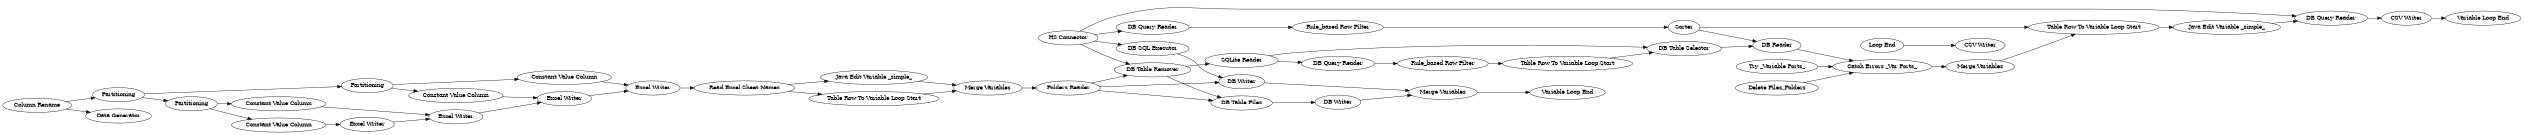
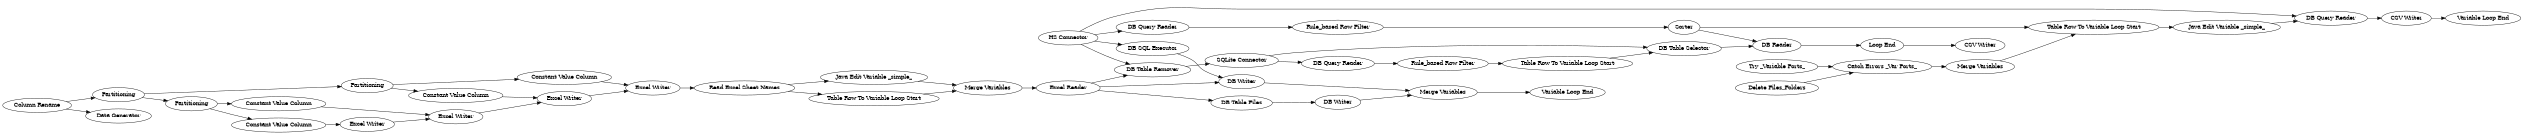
  digraph {
    rankdir=LR
    n1 [label="Constant Value Column"]
    n2 [label="Excel Writer"]
    n3 [label="Excel Writer"]
    n4 [label="DB Writer"]
    n5 [label="Merge Variables"]
    n6 [label="Variable Loop End"]
    n7 [label="DB Reader"]
    n8 [label="Loop End"]
    n9 [label="CSV Writer"]
    n10 [label="Try _Variable Ports_"]
    n11 [label="Catch Errors _Var Ports_"]
    n12 [label="Merge Variables"]
    n13 [label="Delete Files_Folders"]
    n14 [label="DB Query Reader"]
    n15 [label="Rule_based Row Filter"]
    n16 [label="Table Row To Variable Loop Start"]
    n17 [label="Constant Value Column"]
    n18 [label="Excel Writer"]
    n19 [label="Read Excel Sheet Names"]
    n20 [label="Rule_based Row Filter"]
    n21 [label=Sorter]
    n22 [label="Table Row To Variable Loop Start"]
    n23 [label="Constant Value Column"]
    n24 [label="Excel Writer"]
-   n25 [label="Folders Reader"]
+   n25 [label="Excel Reader"]
    n26 [label="DB Table Remover"]
    n27 [label="DB Table Files"]
-   n28 [label="SQLite Reader"]
+   n28 [label="SQLite Connector"]
    n29 [label="DB Writer"]
    n30 [label="DB SQL Executor"]
    n31 [label="DB Query Reader"]
    n32 [label="Data Generator"]
    n33 [label="Column Rename"]
    n34 [label=Partitioning]
    n35 [label=Partitioning]
    n36 [label="DB Table Selector"]
    n37 [label="Java Edit Variable _simple_"]
    n38 [label="DB Query Reader"]
    n39 [label="CSV Writer"]
    n40 [label="Merge Variables"]
    n41 [label=Partitioning]
    n42 [label="Constant Value Column"]
    n43 [label="Java Edit Variable _simple_"]
    n44 [label="H2 Connector"]
    n45 [label="Variable Loop End"]
    n46 [label="Table Row To Variable Loop Start"]
    n1 -> n2
    n2 -> n3
    n3 -> n24
    n4 -> n5
    n5 -> n6
-   n7 -> n11
+   n7 -> n8
    n8 -> n9
    n10 -> n11
    n11 -> n12
    n12 -> n22
    n13 -> n11
    n14 -> n15
    n15 -> n16
    n16 -> n36
    n17 -> n18
    n18 -> n19
    n19 -> n43
    n19 -> n46
    n20 -> n21
    n21 -> n7
    n21 -> n22
    n22 -> n37
    n23 -> n3
    n24 -> n18
    n25 -> n4
    n25 -> n26
    n25 -> n27
-   n26 -> n27
    n26 -> n28
    n27 -> n29
    n28 -> n14
    n28 -> n36
    n29 -> n5
    n30 -> n4
    n31 -> n20
    n33 -> n32
    n33 -> n34
    n34 -> n35
    n34 -> n41
    n35 -> n1
    n35 -> n23
    n36 -> n7
    n37 -> n38
    n38 -> n39
    n39 -> n45
    n40 -> n25
    n41 -> n17
    n41 -> n42
    n42 -> n24
    n43 -> n40
    n44 -> n26
    n44 -> n30
    n44 -> n31
    n44 -> n38
    n46 -> n40
  }
